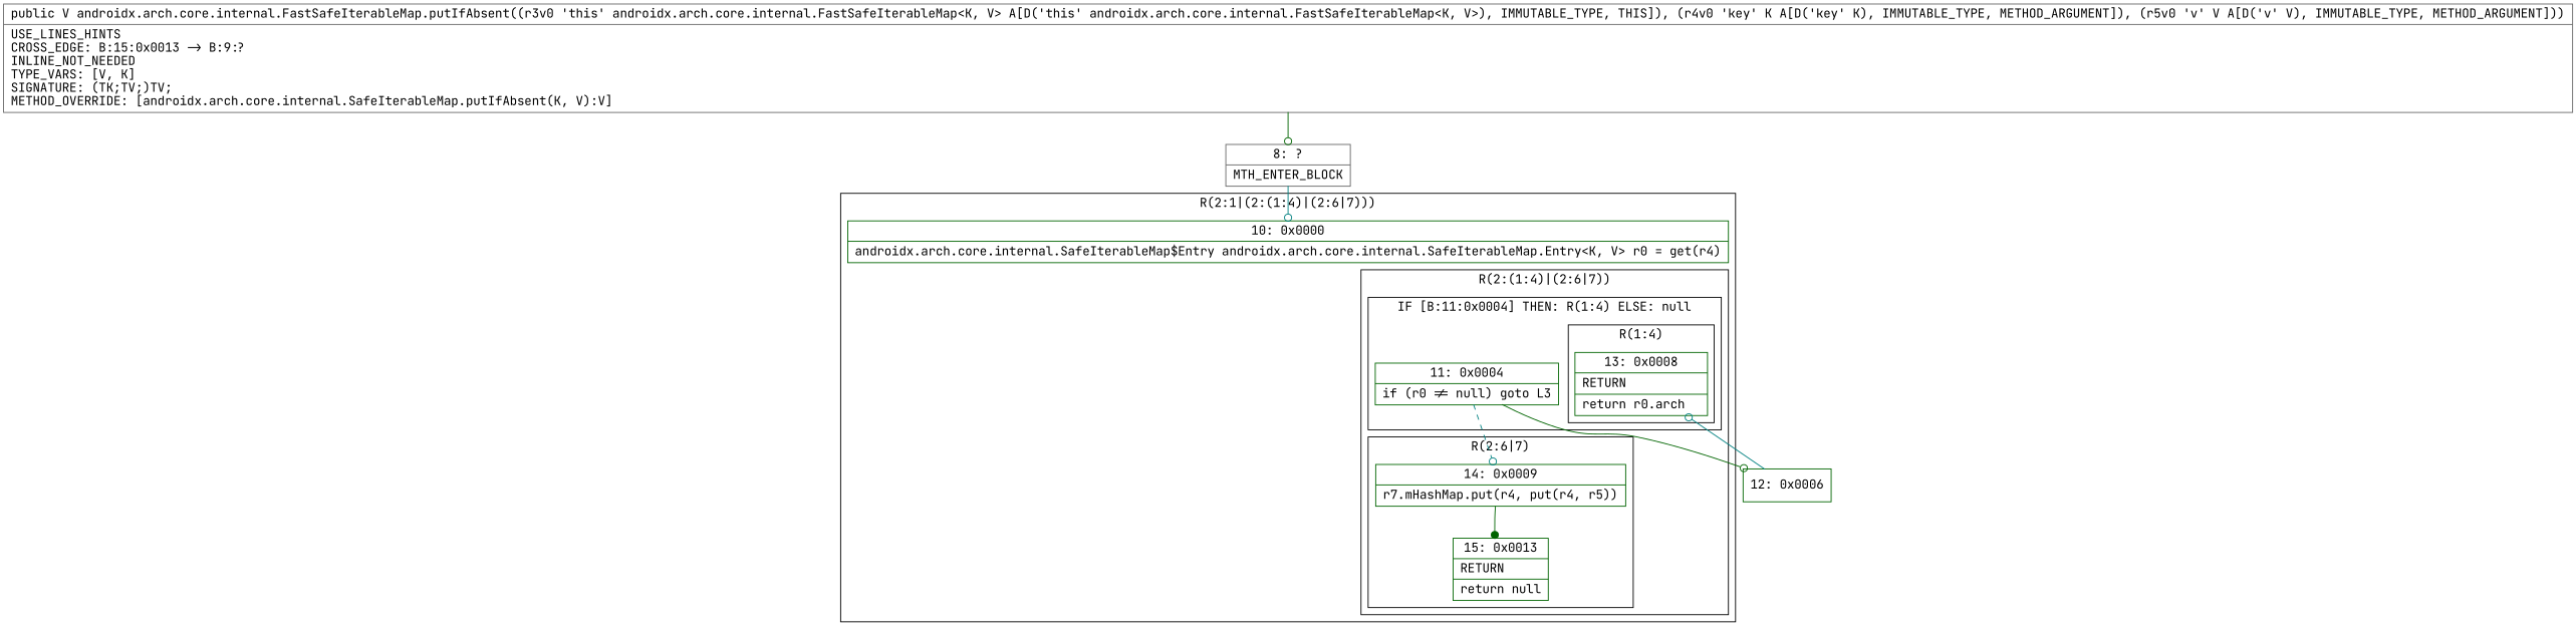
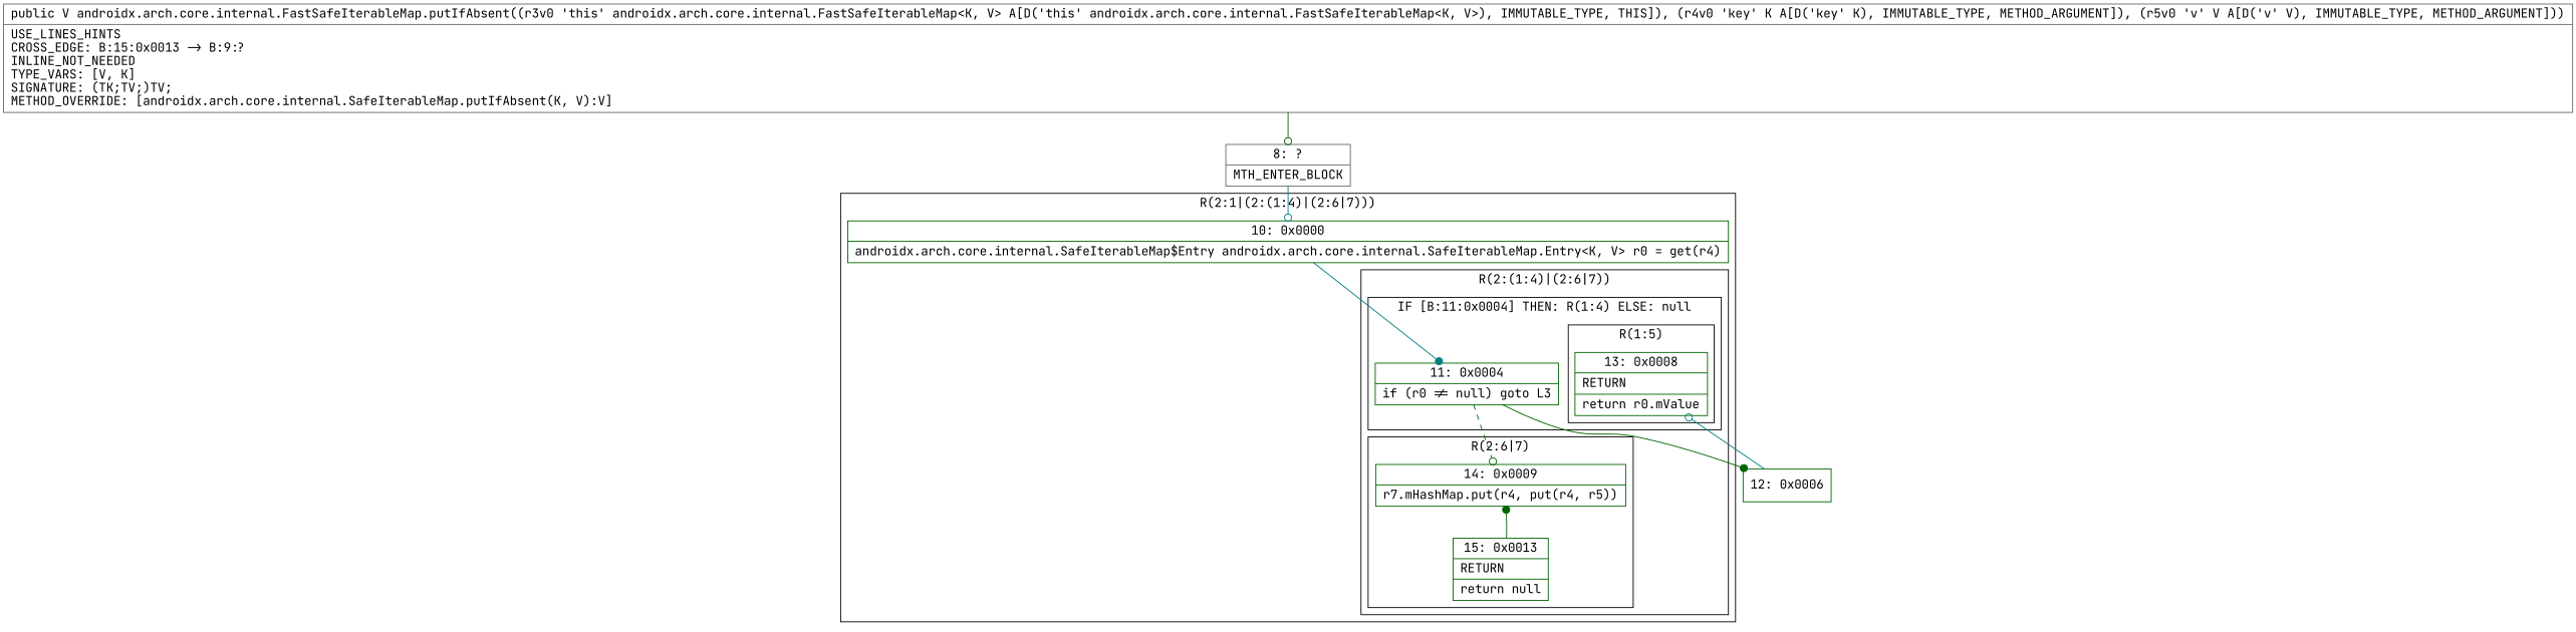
  digraph {
    fontname="JetBrains Mono"
    node [color=darkgreen fontname="JetBrains Mono" shape=record]
    edge [arrowhead=odot color=darkgreen fontname="JetBrains Mono"]
-   n1 [label="{13\:\ 0x0008|RETURN\l|return r0.arch\l}"]
+   n1 [label="{13\:\ 0x0008|RETURN\l|return r0.mValue\l}"]
    n2 [label="{11\:\ 0x0004|if (r0 != null) goto L3\l}"]
    n3 [label="{14\:\ 0x0009|r7.mHashMap.put(r4, put(r4, r5))\l}"]
    n4 [label="{15\:\ 0x0013|RETURN\l|return null\l}"]
    n5 [label="{10\:\ 0x0000|androidx.arch.core.internal.SafeIterableMap$Entry androidx.arch.core.internal.SafeIterableMap.Entry\<K, V\> r0 = get(r4)\l}"]
    n6 [label="{12\:\ 0x0006}"]
    n7 [color=gray40 label="{8\:\ ?|MTH_ENTER_BLOCK\l}"]
    n8 [color=gray40 label="{public V androidx.arch.core.internal.FastSafeIterableMap.putIfAbsent((r3v0 'this' androidx.arch.core.internal.FastSafeIterableMap\<K, V\> A[D('this' androidx.arch.core.internal.FastSafeIterableMap\<K, V\>), IMMUTABLE_TYPE, THIS]), (r4v0 'key' K A[D('key' K), IMMUTABLE_TYPE, METHOD_ARGUMENT]), (r5v0 'v' V A[D('v' V), IMMUTABLE_TYPE, METHOD_ARGUMENT]))  | USE_LINES_HINTS\lCROSS_EDGE: B:15:0x0013 \-\> B:9:?\lINLINE_NOT_NEEDED\lTYPE_VARS: [V, K]\lSIGNATURE: (TK;TV;)TV;\lMETHOD_OVERRIDE: [androidx.arch.core.internal.SafeIterableMap.putIfAbsent(K, V):V]\l}"]
    subgraph cluster_1 {
      label="R(2:1|(2:(1:4)|(2:6|7)))"
      n5
      subgraph cluster_2 {
        label="R(2:(1:4)|(2:6|7))"
        subgraph cluster_3 {
          label="IF [B:11:0x0004] THEN: R(1:4) ELSE: null"
          n2
          subgraph cluster_4 {
-           label="R(1:4)"
+           label="R(1:5)"
            n1
          }
        }
        subgraph cluster_5 {
          label="R(2:6|7)"
          n3
          n4
        }
      }
    }
-   n2 -> n3 [color=teal style=dashed]
-   n2 -> n6
-   n3 -> n4 [arrowhead=dot]
+   n2 -> n3 [style=dashed]
+   n2 -> n6 [arrowhead=dot]
+   n4 -> n3 [arrowhead=dot]
+   n5 -> n2 [arrowhead=dot color=teal]
    n6 -> n1 [color=teal]
    n7 -> n5 [color=teal]
    n8 -> n7
  }
